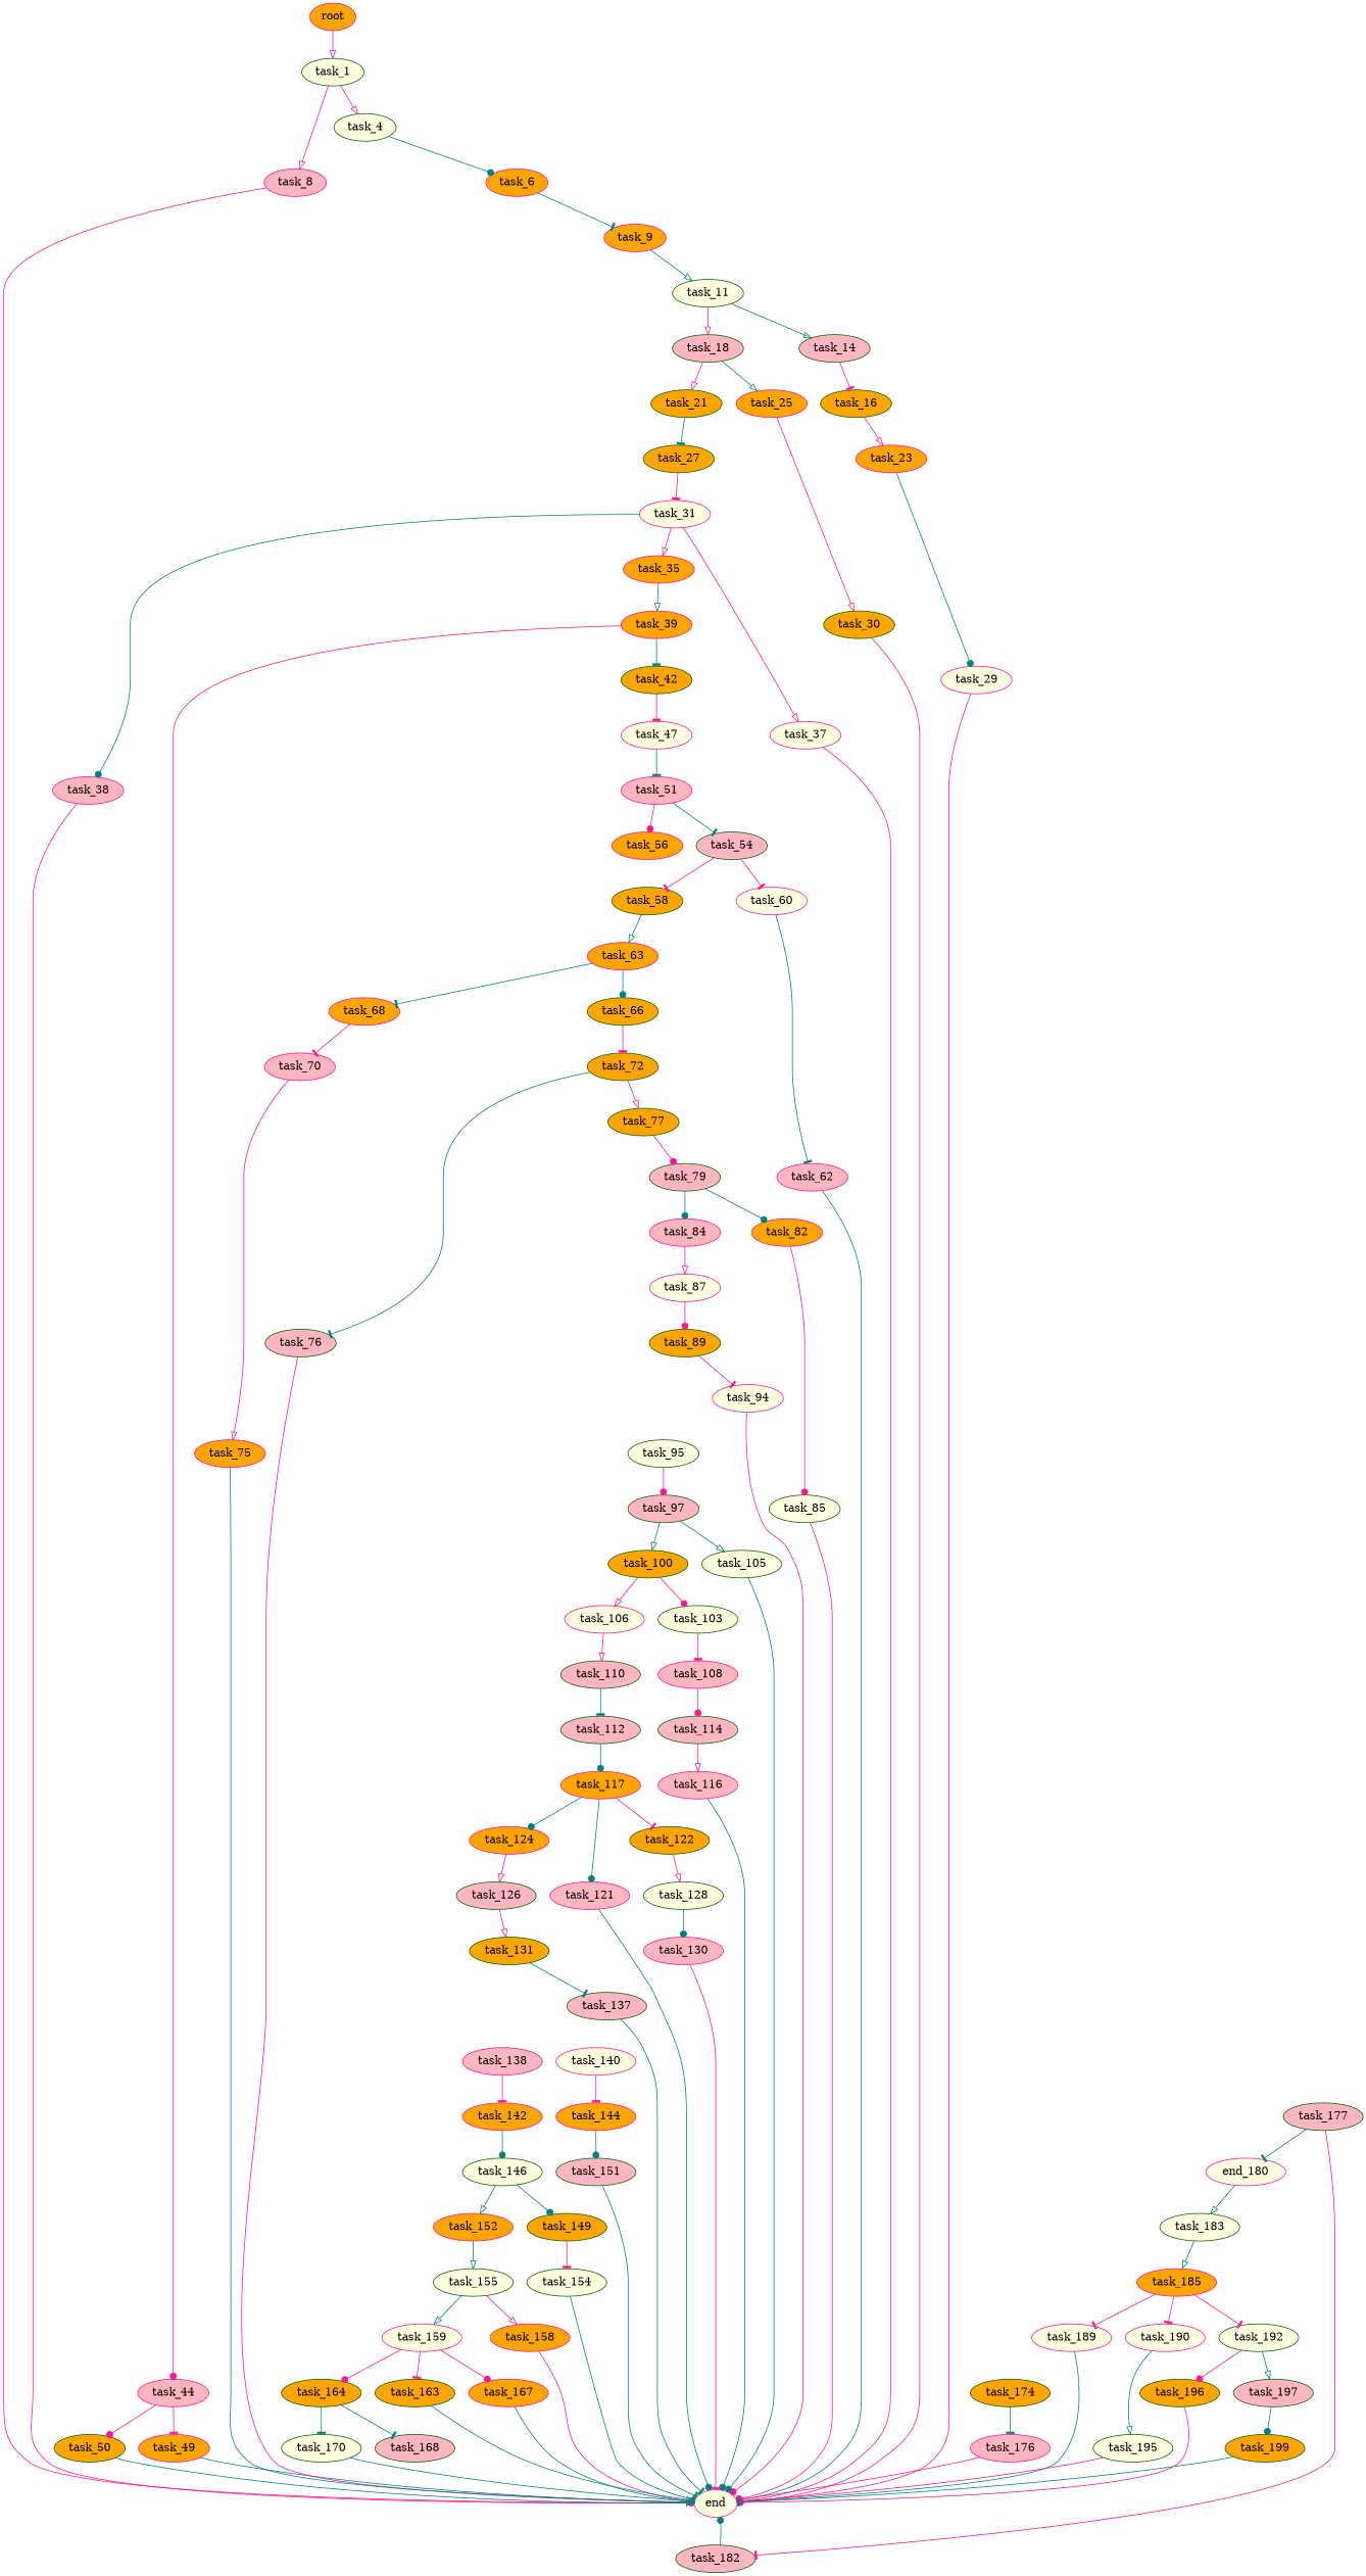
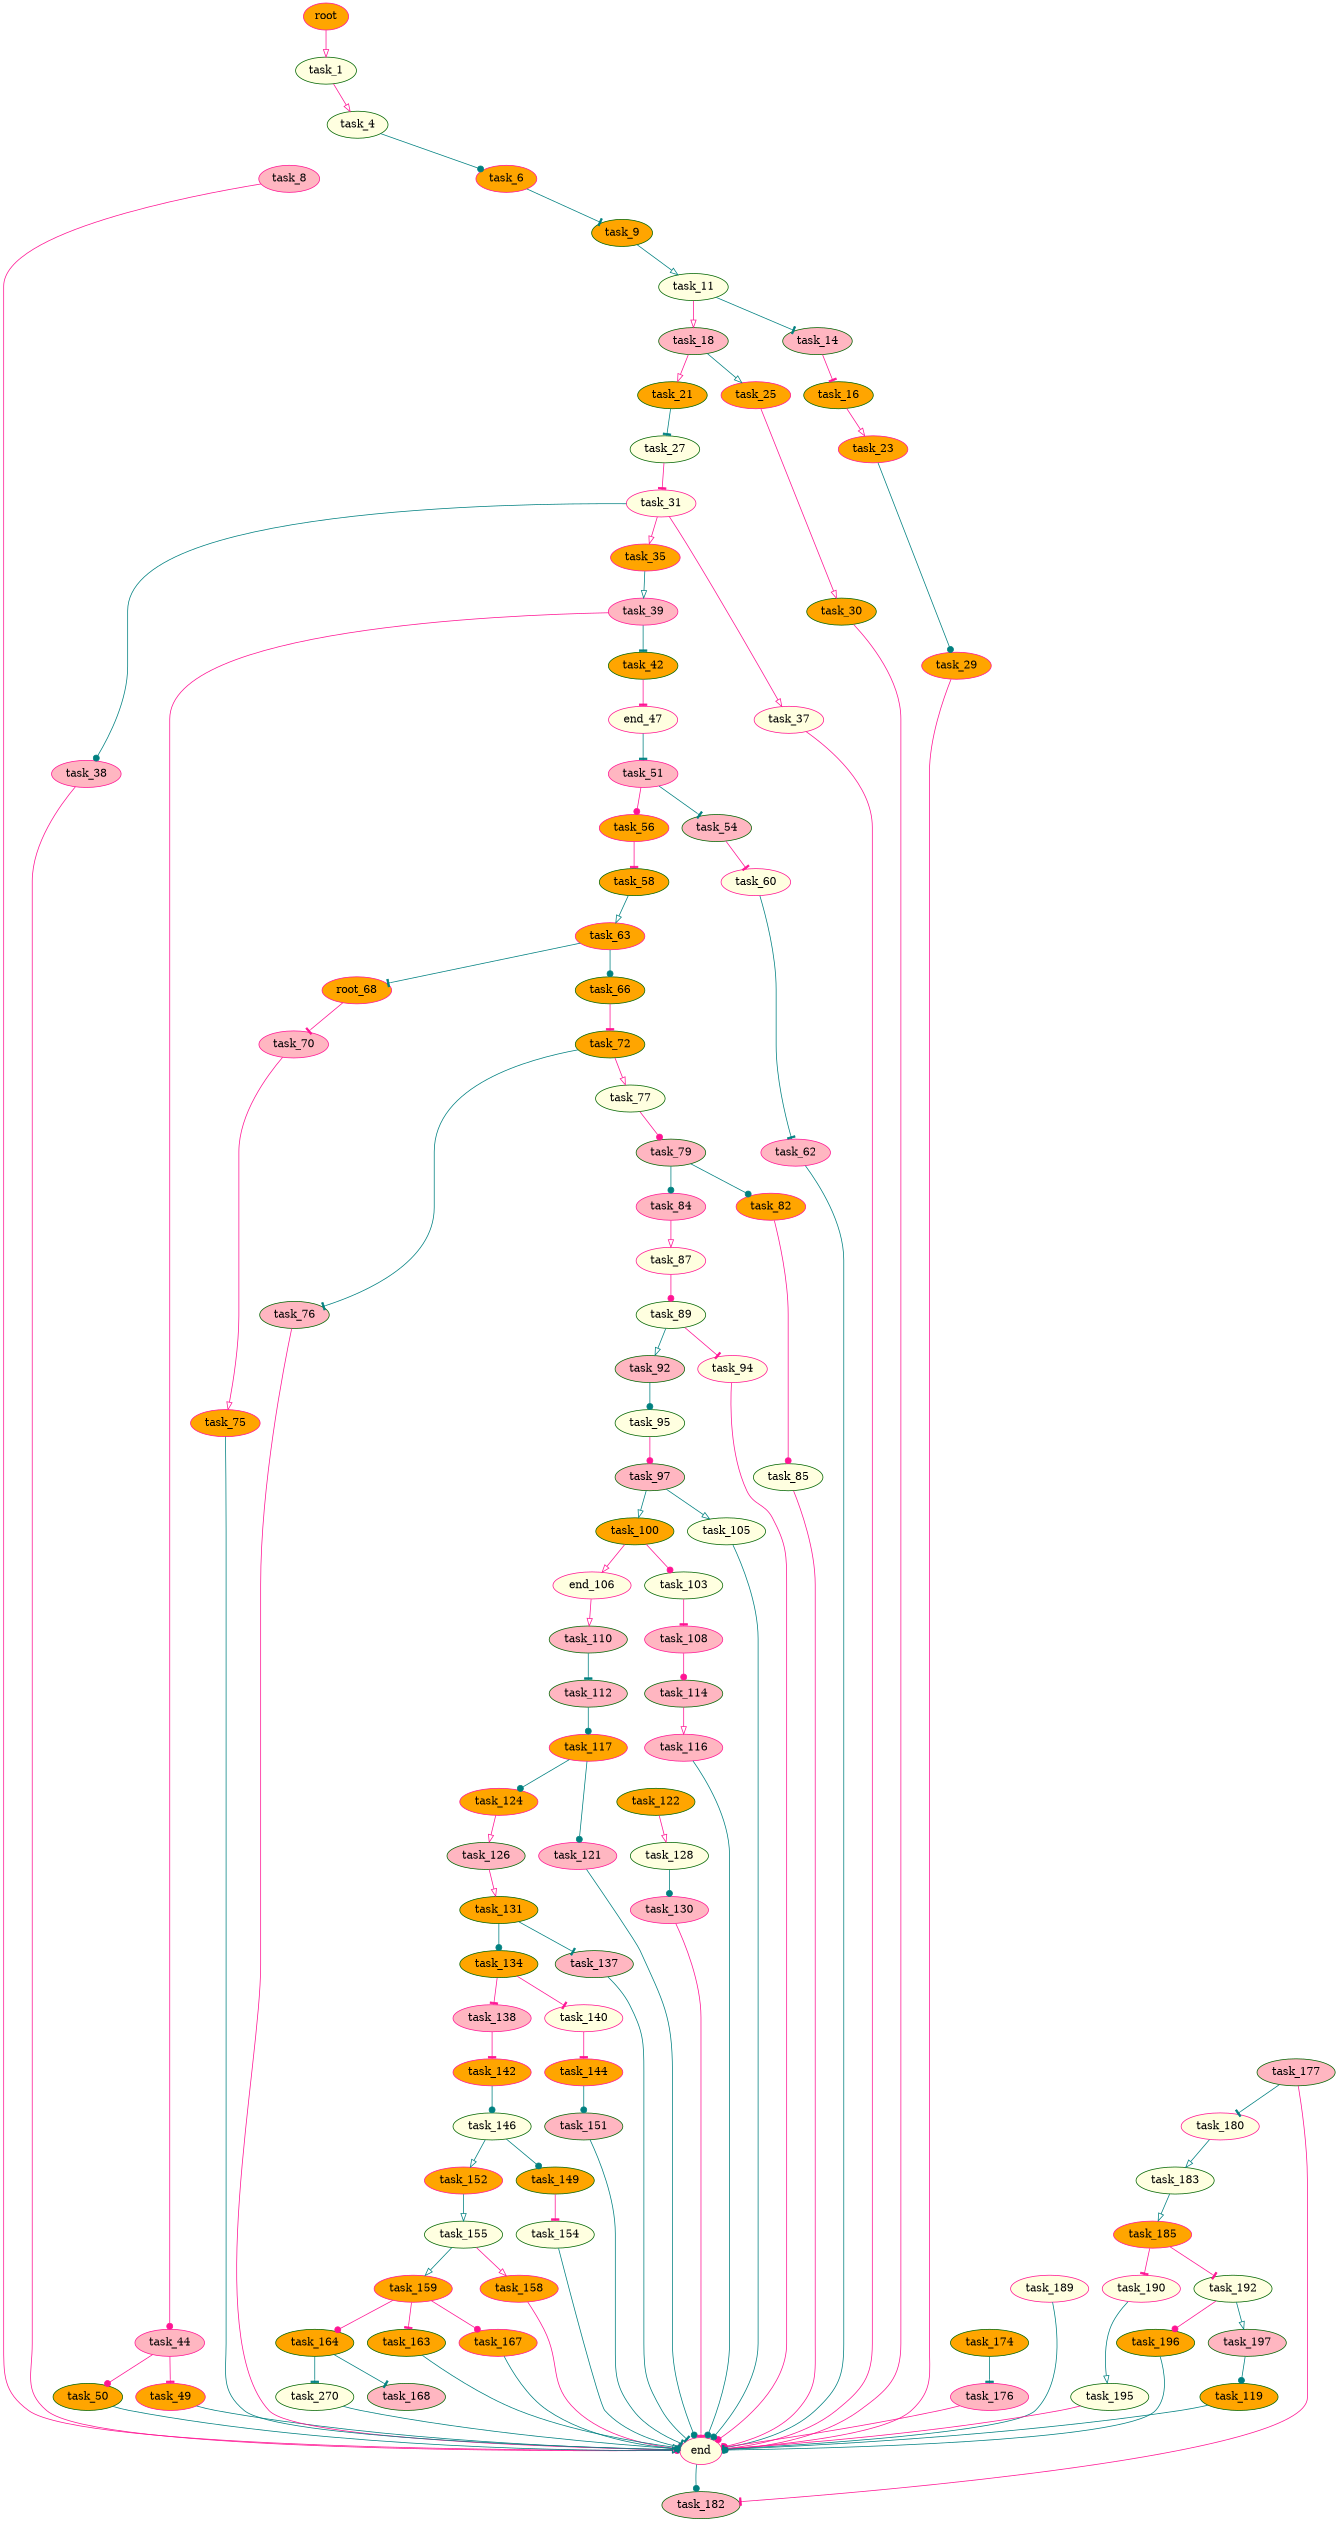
  digraph {
    node [color=darkgreen fillcolor=orange style=filled]
    edge [arrowhead=tee color=deeppink]
    root [color=deeppink]
    task_1 [fillcolor=lightyellow]
    task_4 [fillcolor=lightyellow]
    task_8 [color=deeppink fillcolor=lightpink]
    task_6 [color=deeppink]
    end [color=deeppink fillcolor=lightyellow]
-   task_9 [color=deeppink]
+   task_9
    task_11 [fillcolor=lightyellow]
    task_14 [fillcolor=lightpink]
    task_18 [fillcolor=lightpink]
    task_16
    task_21
    task_25 [color=deeppink]
    task_23 [color=deeppink]
-   task_29 [color=deeppink fillcolor=lightyellow]
-   task_27
+   task_29 [color=deeppink]
+   task_27 [fillcolor=lightyellow]
    task_30
    task_31 [color=deeppink fillcolor=lightyellow]
    task_35 [color=deeppink]
    task_37 [color=deeppink fillcolor=lightyellow]
    task_38 [color=deeppink fillcolor=lightpink]
-   task_39 [color=deeppink]
+   task_39 [color=deeppink fillcolor=lightpink]
    task_42
    task_44 [color=deeppink fillcolor=lightpink]
-   task_47 [color=deeppink fillcolor=lightyellow]
+   task_47 [color=deeppink fillcolor=lightyellow label=end_47]
    task_49 [color=deeppink]
    task_50
    task_51 [color=deeppink fillcolor=lightpink]
    task_54 [fillcolor=lightpink]
    task_56 [color=deeppink]
    task_60 [color=deeppink fillcolor=lightyellow]
    task_58
    task_62 [color=deeppink fillcolor=lightpink]
    task_63 [color=deeppink]
    task_66
-   task_68 [color=deeppink]
+   task_68 [color=deeppink label=root_68]
    task_72
    task_70 [color=deeppink fillcolor=lightpink]
    task_76 [fillcolor=lightpink]
-   task_77
+   task_77 [fillcolor=lightyellow]
    task_75 [color=deeppink]
    task_79 [fillcolor=lightpink]
    task_82 [color=deeppink]
    task_84 [color=deeppink fillcolor=lightpink]
    n45 [fillcolor=lightyellow label=task_85]
    task_87 [color=deeppink fillcolor=lightyellow]
-   task_89
+   task_89 [fillcolor=lightyellow]
+   task_92 [fillcolor=lightpink]
    task_94 [color=deeppink fillcolor=lightyellow]
    task_95 [fillcolor=lightyellow]
    task_97 [fillcolor=lightpink]
    task_100
    task_105 [fillcolor=lightyellow]
    task_103 [fillcolor=lightyellow]
-   task_106 [color=deeppink fillcolor=lightyellow]
+   task_106 [color=deeppink fillcolor=lightyellow label=end_106]
    task_108 [color=deeppink fillcolor=lightpink]
    task_110 [fillcolor=lightpink]
    task_114 [fillcolor=lightpink]
    task_112 [fillcolor=lightpink]
    task_116 [color=deeppink fillcolor=lightpink]
    task_117 [color=deeppink]
    task_121 [color=deeppink fillcolor=lightpink]
    task_122
    task_124 [color=deeppink]
    task_128 [fillcolor=lightyellow]
    task_126 [fillcolor=lightpink]
    task_130 [color=deeppink fillcolor=lightpink]
    task_131
+   task_134
    task_137 [fillcolor=lightpink]
    task_138 [color=deeppink fillcolor=lightpink]
    task_140 [color=deeppink fillcolor=lightyellow]
    task_142 [color=deeppink]
    task_144 [color=deeppink]
    task_146 [fillcolor=lightyellow]
    task_151 [fillcolor=lightpink]
    task_149
    task_152 [color=deeppink]
    task_154 [fillcolor=lightyellow]
    task_155 [fillcolor=lightyellow]
    task_158 [color=deeppink]
-   task_159 [color=deeppink fillcolor=lightyellow]
+   task_159 [color=deeppink]
    task_163
    task_164
    task_167 [color=deeppink]
    task_168 [fillcolor=lightpink]
-   task_170 [fillcolor=lightyellow]
+   task_170 [fillcolor=lightyellow label=task_270]
    task_176 [color=deeppink fillcolor=lightpink]
    task_174
    task_177 [fillcolor=lightpink]
-   task_180 [color=deeppink fillcolor=lightyellow label=end_180]
+   task_180 [color=deeppink fillcolor=lightyellow]
    task_182 [fillcolor=lightpink]
    task_183 [fillcolor=lightyellow]
    task_185 [color=deeppink]
    task_189 [color=deeppink fillcolor=lightyellow]
    task_190 [color=deeppink fillcolor=lightyellow]
    task_192 [fillcolor=lightyellow]
    task_195 [fillcolor=lightyellow]
    task_196
    task_197 [fillcolor=lightpink]
-   task_199
+   task_199 [label=task_119]
    root -> task_1 [arrowhead=onormal]
    task_1 -> task_4 [arrowhead=onormal]
-   task_1 -> task_8 [arrowhead=onormal]
    task_4 -> task_6 [arrowhead=dot color=teal]
    task_8 -> end [arrowhead=onormal]
    task_6 -> task_9 [color=teal]
    task_9 -> task_11 [arrowhead=onormal color=teal]
-   task_11 -> task_14 [arrowhead=onormal color=teal]
+   task_11 -> task_14 [color=teal]
    task_11 -> task_18 [arrowhead=onormal]
    task_14 -> task_16
    task_18 -> task_21 [arrowhead=onormal]
    task_18 -> task_25 [arrowhead=onormal color=teal]
    task_16 -> task_23 [arrowhead=onormal]
    task_21 -> task_27 [color=teal]
    task_25 -> task_30 [arrowhead=onormal]
    task_23 -> task_29 [arrowhead=dot color=teal]
    task_29 -> end
    task_27 -> task_31
    task_30 -> end [arrowhead=dot]
    task_31 -> task_35 [arrowhead=onormal]
    task_31 -> task_37 [arrowhead=onormal]
    task_31 -> task_38 [arrowhead=dot color=teal]
    task_35 -> task_39 [arrowhead=onormal color=teal]
    task_37 -> end
    task_38 -> end [arrowhead=dot]
    task_39 -> task_42 [color=teal]
    task_39 -> task_44 [arrowhead=dot]
    task_42 -> task_47
    task_44 -> task_49
    task_44 -> task_50 [arrowhead=dot]
    task_47 -> task_51 [color=teal]
    task_49 -> end [arrowhead=onormal color=teal]
    task_50 -> end [arrowhead=onormal color=teal]
    task_51 -> task_54 [color=teal]
    task_51 -> task_56 [arrowhead=dot]
    task_54 -> task_60
-   task_54 -> task_58
+   task_56 -> task_58
    task_60 -> task_62 [color=teal]
    task_58 -> task_63 [arrowhead=onormal color=teal]
    task_62 -> end [arrowhead=dot color=teal]
    task_63 -> task_66 [arrowhead=dot color=teal]
    task_63 -> task_68 [color=teal]
    task_66 -> task_72
    task_68 -> task_70
    task_72 -> task_76 [color=teal]
    task_72 -> task_77 [arrowhead=onormal]
    task_70 -> task_75 [arrowhead=onormal]
    task_76 -> end [arrowhead=dot]
    task_77 -> task_79 [arrowhead=dot]
    task_75 -> end [arrowhead=onormal color=teal]
    task_79 -> task_82 [arrowhead=dot color=teal]
    task_79 -> task_84 [arrowhead=dot color=teal]
    task_82 -> n45 [arrowhead=dot]
    task_84 -> task_87 [arrowhead=onormal]
    n45 -> end [arrowhead=dot]
    task_87 -> task_89 [arrowhead=dot]
+   task_89 -> task_92 [arrowhead=onormal color=teal]
    task_89 -> task_94
+   task_92 -> task_95 [arrowhead=dot color=teal]
    task_94 -> end [arrowhead=dot]
    task_95 -> task_97 [arrowhead=dot]
    task_97 -> task_100 [arrowhead=onormal color=teal]
    task_97 -> task_105 [arrowhead=onormal color=teal]
    task_100 -> task_103 [arrowhead=dot]
    task_100 -> task_106 [arrowhead=onormal]
    task_105 -> end [arrowhead=dot color=teal]
    task_103 -> task_108
    task_106 -> task_110 [arrowhead=onormal]
    task_108 -> task_114 [arrowhead=dot]
    task_110 -> task_112 [color=teal]
    task_114 -> task_116 [arrowhead=onormal]
    task_112 -> task_117 [arrowhead=dot color=teal]
    task_116 -> end [arrowhead=dot color=teal]
    task_117 -> task_121 [arrowhead=dot color=teal]
-   task_117 -> task_122
    task_117 -> task_124 [arrowhead=dot color=teal]
    task_121 -> end [arrowhead=dot color=teal]
    task_122 -> task_128 [arrowhead=onormal]
    task_124 -> task_126 [arrowhead=onormal]
    task_128 -> task_130 [arrowhead=dot color=teal]
    task_126 -> task_131 [arrowhead=onormal]
    task_130 -> end
+   task_131 -> task_134 [arrowhead=dot color=teal]
    task_131 -> task_137 [color=teal]
+   task_134 -> task_138
+   task_134 -> task_140
    task_137 -> end [color=teal]
    task_138 -> task_142
    task_140 -> task_144
    task_142 -> task_146 [arrowhead=dot color=teal]
    task_144 -> task_151 [arrowhead=dot color=teal]
    task_146 -> task_149 [arrowhead=dot color=teal]
    task_146 -> task_152 [arrowhead=onormal color=teal]
    task_151 -> end [color=teal]
    task_149 -> task_154
    task_152 -> task_155 [arrowhead=onormal color=teal]
    task_154 -> end [color=teal]
    task_155 -> task_158 [arrowhead=onormal]
    task_155 -> task_159 [arrowhead=onormal color=teal]
    task_158 -> end
    task_159 -> task_163
    task_159 -> task_164 [arrowhead=dot]
    task_159 -> task_167 [arrowhead=dot]
    task_163 -> end [arrowhead=onormal color=teal]
    task_164 -> task_168 [color=teal]
    task_164 -> task_170 [color=teal]
    task_167 -> end [color=teal]
    task_170 -> end [arrowhead=dot color=teal]
    task_176 -> end
    task_174 -> task_176 [color=teal]
    task_177 -> task_180 [color=teal]
    task_177 -> task_182
    task_180 -> task_183 [arrowhead=onormal color=teal]
-   task_182 -> end [arrowhead=dot color=teal]
+   end -> task_182 [arrowhead=dot color=teal]
    task_183 -> task_185 [arrowhead=onormal color=teal]
-   task_185 -> task_189
    task_185 -> task_190
    task_185 -> task_192
    task_189 -> end [color=teal]
    task_190 -> task_195 [arrowhead=onormal color=teal]
    task_192 -> task_196 [arrowhead=dot]
    task_192 -> task_197 [arrowhead=onormal color=teal]
    task_195 -> end [arrowhead=dot]
-   task_196 -> end [arrowhead=dot]
+   task_196 -> end [arrowhead=dot color=teal]
    task_197 -> task_199 [arrowhead=dot color=teal]
    task_199 -> end [color=teal]
  }
